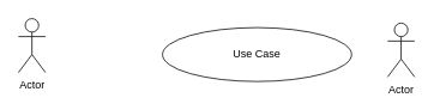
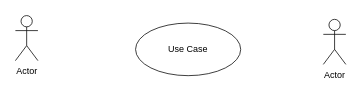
  <mxCell id="0" />
  <mxCell id="1" parent="0" />
  <mxCell id="2" value="Actor" style="shape=umlActor;verticalLabelPosition=bottom;verticalAlign=top;html=1;outlineConnect=0;" parent="1" vertex="1"><mxGeometry x="20" y="20" width="30" height="60" as="geometry" /></mxCell>
- <mxCell id="3" value="Use Case" style="ellipse;whiteSpace=wrap;html=1;" parent="1" vertex="1"><mxGeometry x="180" y="30" width="210" height="60" as="geometry" /></mxCell>
+ <mxCell id="3" value="Use Case" style="ellipse;whiteSpace=wrap;html=1;" parent="1" vertex="1"><mxGeometry x="180" y="30" width="140" height="70" as="geometry" /></mxCell>
  <mxCell id="4" value="Actor" style="shape=umlActor;verticalLabelPosition=bottom;verticalAlign=top;html=1;" parent="1" vertex="1"><mxGeometry x="430" y="25" width="30" height="60" as="geometry" /></mxCell>
